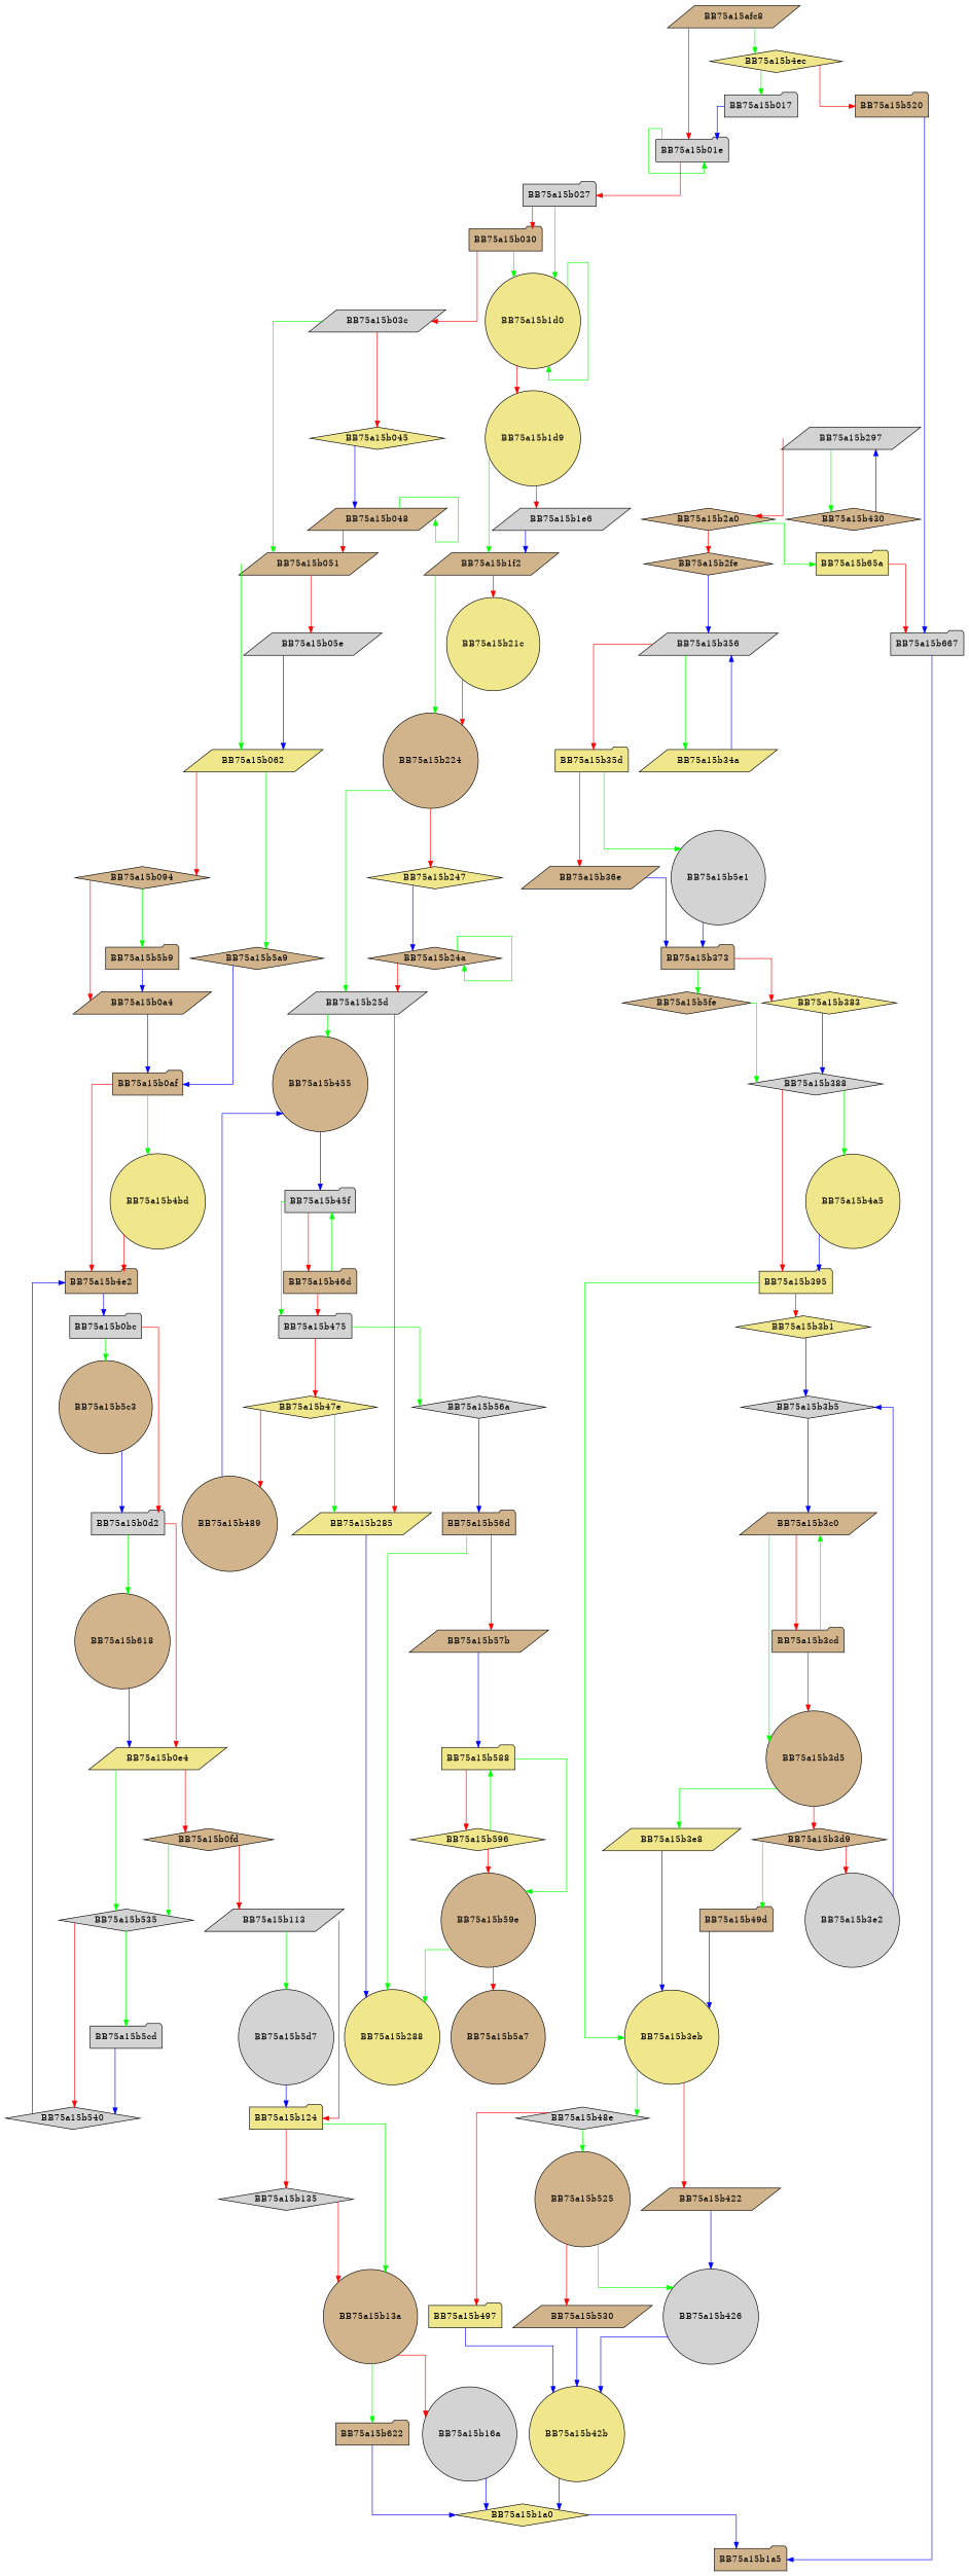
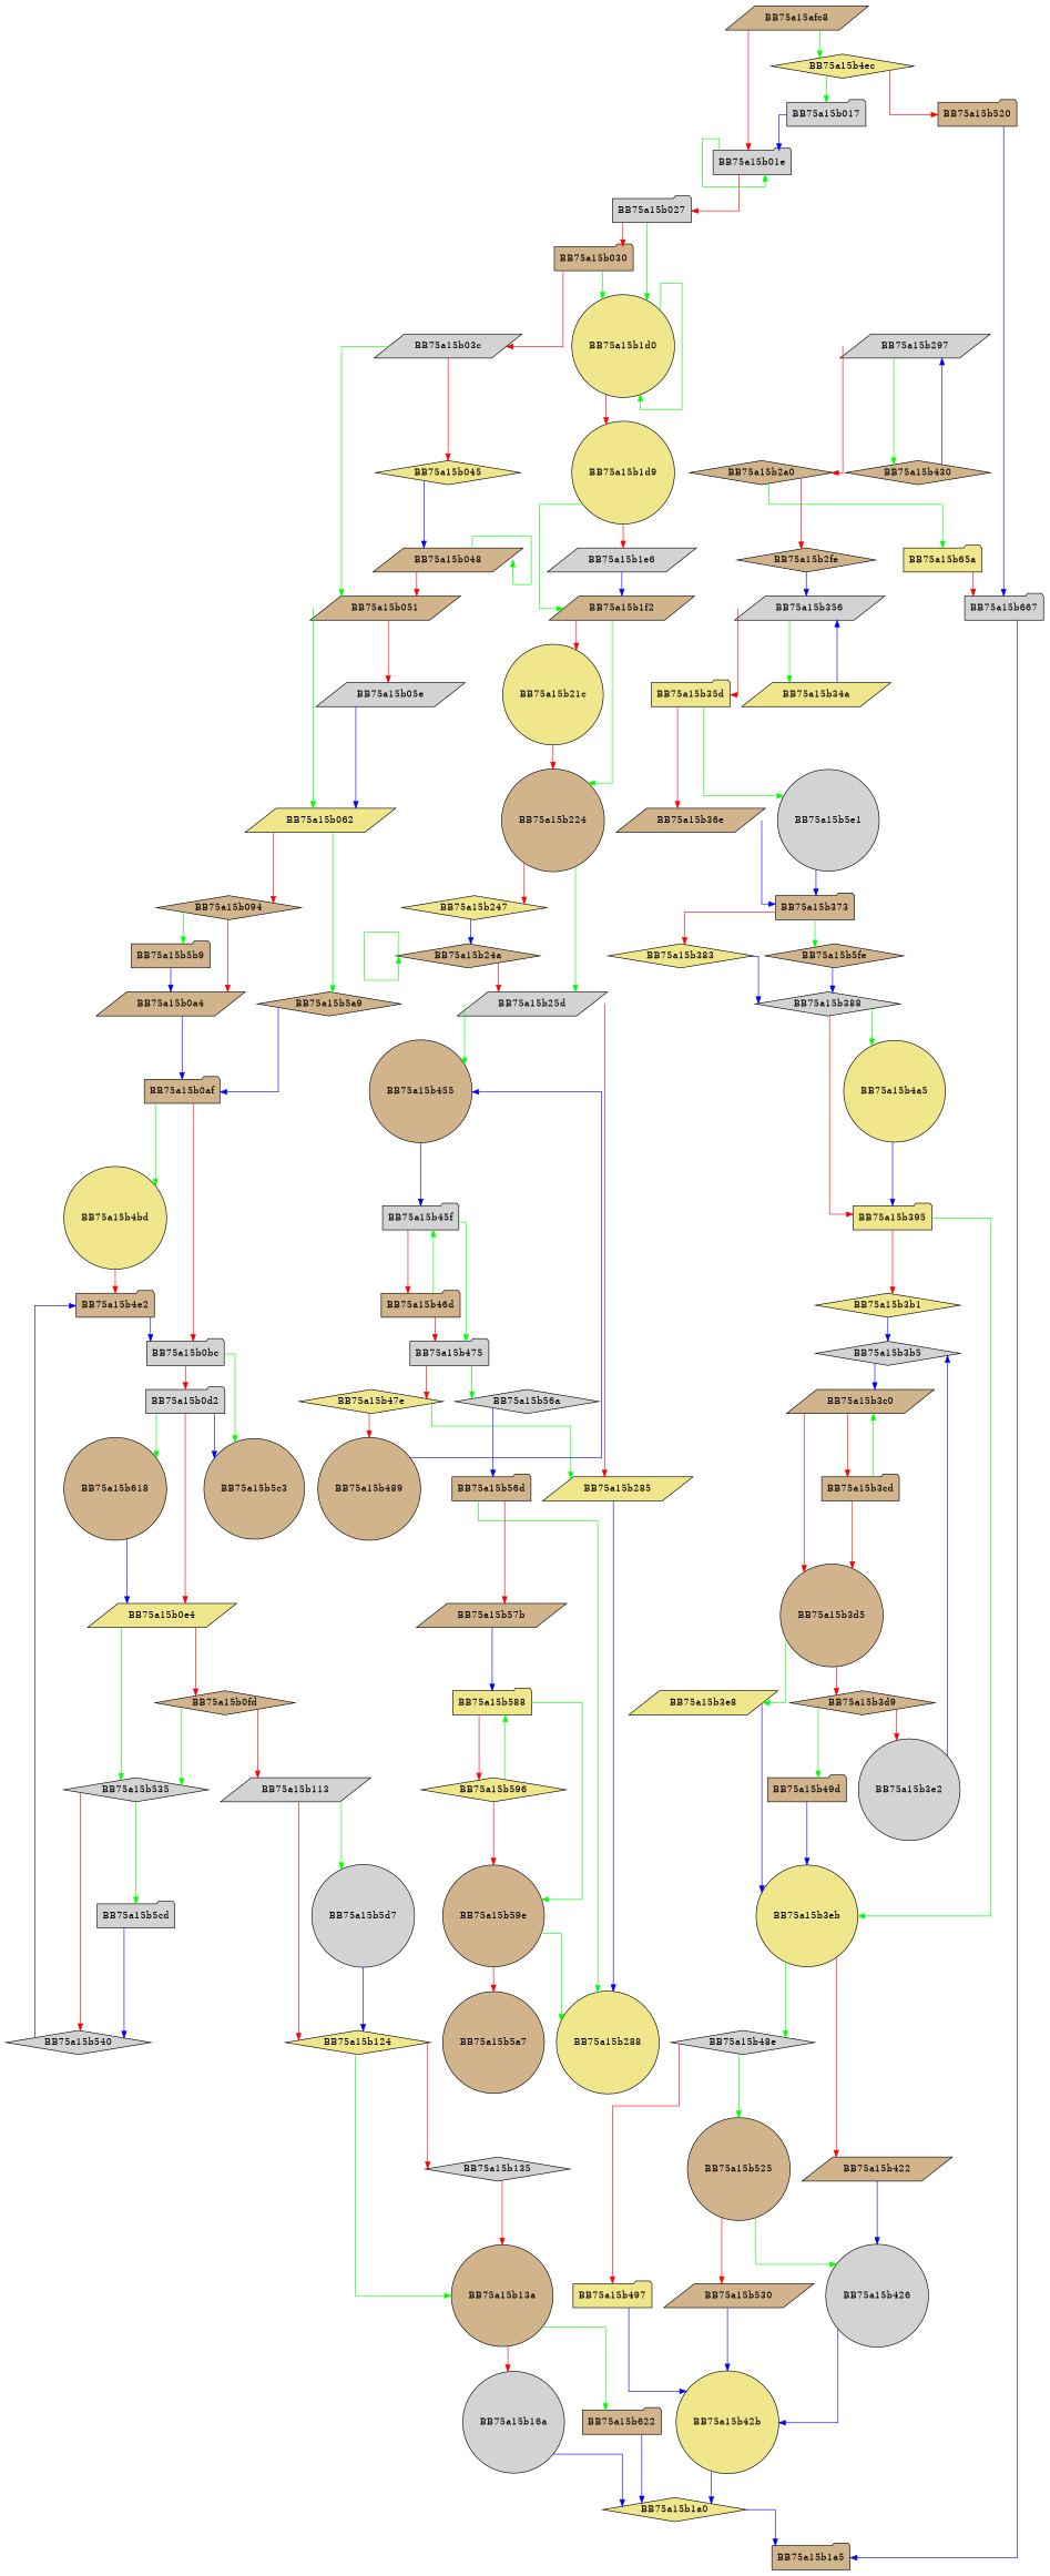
  digraph {
    splines=ortho
    node [fillcolor=tan shape=folder style=filled]
    edge [color=red]
    BB75a15afc8 [shape=parallelogram]
    BB75a15b4ec [fillcolor=khaki shape=diamond]
    BB75a15b01e [fillcolor=lightgrey]
    BB75a15b017 [fillcolor=lightgrey]
    BB75a15b520
    BB75a15b667 [fillcolor=lightgrey]
    BB75a15b027 [fillcolor=lightgrey]
    BB75a15b1d0 [fillcolor=khaki shape=circle]
    BB75a15b030
    BB75a15b1d9 [fillcolor=khaki shape=circle]
    BB75a15b03c [fillcolor=lightgrey shape=parallelogram]
    BB75a15b1f2 [shape=parallelogram]
    BB75a15b1e6 [fillcolor=lightgrey shape=parallelogram]
    BB75a15b051 [shape=parallelogram]
    BB75a15b045 [fillcolor=khaki shape=diamond]
    BB75a15b062 [fillcolor=khaki shape=parallelogram]
    BB75a15b05e [fillcolor=lightgrey shape=parallelogram]
    BB75a15b048 [shape=parallelogram]
    BB75a15b5a9 [shape=diamond]
    BB75a15b094 [shape=diamond]
    BB75a15b0af
    BB75a15b5b9
    BB75a15b0a4 [shape=parallelogram]
    BB75a15b4bd [fillcolor=khaki shape=circle]
    BB75a15b0bc [fillcolor=lightgrey]
    BB75a15b4e2
    BB75a15b5c3 [shape=circle]
    BB75a15b0d2 [fillcolor=lightgrey]
    BB75a15b618 [shape=circle]
    BB75a15b0e4 [fillcolor=khaki shape=parallelogram]
    BB75a15b535 [fillcolor=lightgrey shape=diamond]
    BB75a15b0fd [shape=diamond]
    BB75a15b5cd [fillcolor=lightgrey]
    BB75a15b540 [fillcolor=lightgrey shape=diamond]
    BB75a15b113 [fillcolor=lightgrey shape=parallelogram]
    BB75a15b5d7 [fillcolor=lightgrey shape=circle]
-   BB75a15b124 [fillcolor=khaki]
+   BB75a15b124 [fillcolor=khaki shape=diamond]
    BB75a15b13a [shape=circle]
    BB75a15b135 [fillcolor=lightgrey shape=diamond]
    BB75a15b622
    BB75a15b16a [fillcolor=lightgrey shape=circle]
    BB75a15b1a0 [fillcolor=khaki shape=diamond]
    BB75a15b1a5
    BB75a15b224 [shape=circle]
    BB75a15b21c [fillcolor=khaki shape=circle]
    BB75a15b25d [fillcolor=lightgrey shape=parallelogram]
    BB75a15b247 [fillcolor=khaki shape=diamond]
    BB75a15b455 [shape=circle]
    BB75a15b285 [fillcolor=khaki shape=parallelogram]
    BB75a15b24a [shape=diamond]
    BB75a15b45f [fillcolor=lightgrey]
    BB75a15b288 [fillcolor=khaki shape=circle]
    BB75a15b475 [fillcolor=lightgrey]
    BB75a15b46d
    BB75a15b297 [fillcolor=lightgrey shape=parallelogram]
    BB75a15b430 [shape=diamond]
    BB75a15b2a0 [shape=diamond]
    BB75a15b65a [fillcolor=khaki]
    BB75a15b2fe [shape=diamond]
    BB75a15b356 [fillcolor=lightgrey shape=parallelogram]
    BB75a15b34a [fillcolor=khaki shape=parallelogram]
    BB75a15b35d [fillcolor=khaki]
    BB75a15b5e1 [fillcolor=lightgrey shape=circle]
    BB75a15b36e [shape=parallelogram]
    BB75a15b373
    BB75a15b5fe [shape=diamond]
    BB75a15b383 [fillcolor=khaki shape=diamond]
    BB75a15b388 [fillcolor=lightgrey shape=diamond]
    BB75a15b4a5 [fillcolor=khaki shape=circle]
    BB75a15b395 [fillcolor=khaki]
    BB75a15b3eb [fillcolor=khaki shape=circle]
    BB75a15b3b1 [fillcolor=khaki shape=diamond]
    BB75a15b48e [fillcolor=lightgrey shape=diamond]
    BB75a15b422 [shape=parallelogram]
    BB75a15b3b5 [fillcolor=lightgrey shape=diamond]
    BB75a15b525 [shape=circle]
    BB75a15b497 [fillcolor=khaki]
    BB75a15b426 [fillcolor=lightgrey shape=circle]
    BB75a15b3c0 [shape=parallelogram]
    BB75a15b3d5 [shape=circle]
    BB75a15b3cd
    BB75a15b3e8 [fillcolor=khaki shape=parallelogram]
    BB75a15b3d9 [shape=diamond]
    BB75a15b49d
    BB75a15b3e2 [fillcolor=lightgrey shape=circle]
    BB75a15b530 [shape=parallelogram]
    BB75a15b42b [fillcolor=khaki shape=circle]
    BB75a15b56a [fillcolor=lightgrey shape=diamond]
    BB75a15b47e [fillcolor=khaki shape=diamond]
    BB75a15b56d
    BB75a15b489 [shape=circle]
    BB75a15b57b [shape=parallelogram]
    BB75a15b588 [fillcolor=khaki]
    BB75a15b59e [shape=circle]
    BB75a15b596 [fillcolor=khaki shape=diamond]
    BB75a15b5a7 [shape=circle]
    BB75a15afc8 -> BB75a15b4ec [color=green]
    BB75a15afc8 -> BB75a15b01e
    BB75a15b4ec -> BB75a15b017 [color=green]
    BB75a15b4ec -> BB75a15b520
    BB75a15b01e -> BB75a15b01e [color=green]
    BB75a15b01e -> BB75a15b027
    BB75a15b017 -> BB75a15b01e [color=blue]
    BB75a15b520 -> BB75a15b667 [color=blue]
    BB75a15b667 -> BB75a15b1a5 [color=blue]
    BB75a15b027 -> BB75a15b1d0 [color=green]
    BB75a15b027 -> BB75a15b030
    BB75a15b1d0 -> BB75a15b1d0 [color=green]
    BB75a15b1d0 -> BB75a15b1d9
    BB75a15b030 -> BB75a15b1d0 [color=green]
    BB75a15b030 -> BB75a15b03c
    BB75a15b1d9 -> BB75a15b1f2 [color=green]
    BB75a15b1d9 -> BB75a15b1e6
    BB75a15b03c -> BB75a15b051 [color=green]
    BB75a15b03c -> BB75a15b045
    BB75a15b1f2 -> BB75a15b224 [color=green]
    BB75a15b1f2 -> BB75a15b21c
    BB75a15b1e6 -> BB75a15b1f2 [color=blue]
    BB75a15b051 -> BB75a15b062 [color=green]
    BB75a15b051 -> BB75a15b05e
    BB75a15b045 -> BB75a15b048 [color=blue]
    BB75a15b062 -> BB75a15b5a9 [color=green]
    BB75a15b062 -> BB75a15b094
    BB75a15b05e -> BB75a15b062 [color=blue]
    BB75a15b048 -> BB75a15b051
    BB75a15b048 -> BB75a15b048 [color=green]
    BB75a15b5a9 -> BB75a15b0af [color=blue]
    BB75a15b094 -> BB75a15b5b9 [color=green]
    BB75a15b094 -> BB75a15b0a4
    BB75a15b0af -> BB75a15b4bd [color=green]
-   BB75a15b0af -> BB75a15b4e2
+   BB75a15b0af -> BB75a15b0bc
    BB75a15b5b9 -> BB75a15b0a4 [color=blue]
    BB75a15b0a4 -> BB75a15b0af [color=blue]
    BB75a15b4bd -> BB75a15b4e2
    BB75a15b0bc -> BB75a15b5c3 [color=green]
    BB75a15b0bc -> BB75a15b0d2
    BB75a15b4e2 -> BB75a15b0bc [color=blue]
-   BB75a15b5c3 -> BB75a15b0d2 [color=blue]
+   BB75a15b0d2 -> BB75a15b5c3 [color=blue]
    BB75a15b0d2 -> BB75a15b618 [color=green]
    BB75a15b0d2 -> BB75a15b0e4
    BB75a15b618 -> BB75a15b0e4 [color=blue]
    BB75a15b0e4 -> BB75a15b535 [color=green]
    BB75a15b0e4 -> BB75a15b0fd
    BB75a15b535 -> BB75a15b5cd [color=green]
    BB75a15b535 -> BB75a15b540
    BB75a15b0fd -> BB75a15b535 [color=green]
    BB75a15b0fd -> BB75a15b113
    BB75a15b5cd -> BB75a15b540 [color=blue]
    BB75a15b540 -> BB75a15b4e2 [color=blue]
    BB75a15b113 -> BB75a15b5d7 [color=green]
    BB75a15b113 -> BB75a15b124
    BB75a15b5d7 -> BB75a15b124 [color=blue]
    BB75a15b124 -> BB75a15b13a [color=green]
    BB75a15b124 -> BB75a15b135
    BB75a15b13a -> BB75a15b622 [color=green]
    BB75a15b13a -> BB75a15b16a
    BB75a15b135 -> BB75a15b13a
    BB75a15b622 -> BB75a15b1a0 [color=blue]
    BB75a15b16a -> BB75a15b1a0 [color=blue]
    BB75a15b1a0 -> BB75a15b1a5 [color=blue]
    BB75a15b224 -> BB75a15b25d [color=green]
    BB75a15b224 -> BB75a15b247
    BB75a15b21c -> BB75a15b224
    BB75a15b25d -> BB75a15b455 [color=green]
    BB75a15b25d -> BB75a15b285
    BB75a15b247 -> BB75a15b24a [color=blue]
    BB75a15b455 -> BB75a15b45f [color=blue]
    BB75a15b285 -> BB75a15b288 [color=blue]
    BB75a15b24a -> BB75a15b25d
    BB75a15b24a -> BB75a15b24a [color=green]
    BB75a15b45f -> BB75a15b475 [color=green]
    BB75a15b45f -> BB75a15b46d
    BB75a15b475 -> BB75a15b56a [color=green]
    BB75a15b475 -> BB75a15b47e
    BB75a15b46d -> BB75a15b45f [color=green]
    BB75a15b46d -> BB75a15b475
    BB75a15b297 -> BB75a15b430 [color=green]
    BB75a15b297 -> BB75a15b2a0
    BB75a15b430 -> BB75a15b297 [color=blue]
    BB75a15b2a0 -> BB75a15b65a [color=green]
    BB75a15b2a0 -> BB75a15b2fe
    BB75a15b65a -> BB75a15b667
    BB75a15b2fe -> BB75a15b356 [color=blue]
    BB75a15b356 -> BB75a15b34a [color=green]
    BB75a15b356 -> BB75a15b35d
    BB75a15b34a -> BB75a15b356 [color=blue]
    BB75a15b35d -> BB75a15b5e1 [color=green]
    BB75a15b35d -> BB75a15b36e
    BB75a15b5e1 -> BB75a15b373 [color=blue]
    BB75a15b36e -> BB75a15b373 [color=blue]
    BB75a15b373 -> BB75a15b5fe [color=green]
    BB75a15b373 -> BB75a15b383
-   BB75a15b5fe -> BB75a15b388 [color=green]
+   BB75a15b5fe -> BB75a15b388 [color=blue]
    BB75a15b383 -> BB75a15b388 [color=blue]
    BB75a15b388 -> BB75a15b4a5 [color=green]
    BB75a15b388 -> BB75a15b395
    BB75a15b4a5 -> BB75a15b395 [color=blue]
    BB75a15b395 -> BB75a15b3eb [color=green]
    BB75a15b395 -> BB75a15b3b1
    BB75a15b3eb -> BB75a15b48e [color=green]
    BB75a15b3eb -> BB75a15b422
    BB75a15b3b1 -> BB75a15b3b5 [color=blue]
    BB75a15b48e -> BB75a15b525 [color=green]
    BB75a15b48e -> BB75a15b497
    BB75a15b422 -> BB75a15b426 [color=blue]
    BB75a15b3b5 -> BB75a15b3c0 [color=blue]
    BB75a15b525 -> BB75a15b426 [color=green]
    BB75a15b525 -> BB75a15b530
    BB75a15b497 -> BB75a15b42b [color=blue]
    BB75a15b426 -> BB75a15b42b [color=blue]
-   BB75a15b3c0 -> BB75a15b3d5 [color=green]
+   BB75a15b3c0 -> BB75a15b3d5
    BB75a15b3c0 -> BB75a15b3cd
    BB75a15b3d5 -> BB75a15b3e8 [color=green]
    BB75a15b3d5 -> BB75a15b3d9
    BB75a15b3cd -> BB75a15b3c0 [color=green]
    BB75a15b3cd -> BB75a15b3d5
    BB75a15b3e8 -> BB75a15b3eb [color=blue]
    BB75a15b3d9 -> BB75a15b49d [color=green]
    BB75a15b3d9 -> BB75a15b3e2
    BB75a15b49d -> BB75a15b3eb [color=blue]
    BB75a15b3e2 -> BB75a15b3b5 [color=blue]
    BB75a15b530 -> BB75a15b42b [color=blue]
    BB75a15b42b -> BB75a15b1a0 [color=blue]
    BB75a15b56a -> BB75a15b56d [color=blue]
    BB75a15b47e -> BB75a15b285 [color=green]
    BB75a15b47e -> BB75a15b489
    BB75a15b56d -> BB75a15b288 [color=green]
    BB75a15b56d -> BB75a15b57b
    BB75a15b489 -> BB75a15b455 [color=blue]
    BB75a15b57b -> BB75a15b588 [color=blue]
    BB75a15b588 -> BB75a15b59e [color=green]
    BB75a15b588 -> BB75a15b596
    BB75a15b59e -> BB75a15b288 [color=green]
    BB75a15b59e -> BB75a15b5a7
    BB75a15b596 -> BB75a15b588 [color=green]
    BB75a15b596 -> BB75a15b59e
  }
